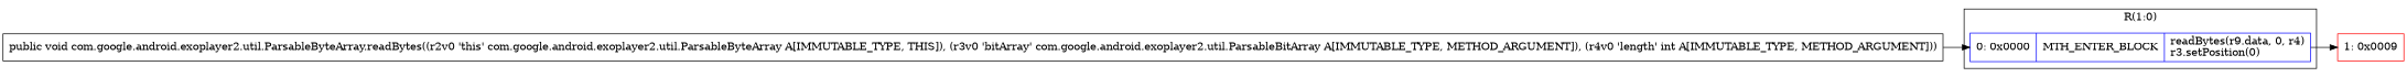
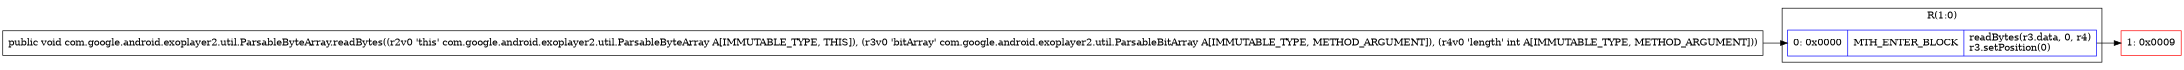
  digraph {
    rankdir=LR
    node [shape=record]
-   n1 [color=blue label="{0\:\ 0x0000|MTH_ENTER_BLOCK\l|readBytes(r9.data, 0, r4)\lr3.setPosition(0)\l}"]
+   n1 [color=blue label="{0\:\ 0x0000|MTH_ENTER_BLOCK\l|readBytes(r3.data, 0, r4)\lr3.setPosition(0)\l}"]
    n2 [color=red label="{1\:\ 0x0009}"]
    n3 [label="{public void com.google.android.exoplayer2.util.ParsableByteArray.readBytes((r2v0 'this' com.google.android.exoplayer2.util.ParsableByteArray A[IMMUTABLE_TYPE, THIS]), (r3v0 'bitArray' com.google.android.exoplayer2.util.ParsableBitArray A[IMMUTABLE_TYPE, METHOD_ARGUMENT]), (r4v0 'length' int A[IMMUTABLE_TYPE, METHOD_ARGUMENT])) }"]
    subgraph cluster_1 {
      label="R(1:0)"
      n1
    }
    n1 -> n2
    n3 -> n1
  }
